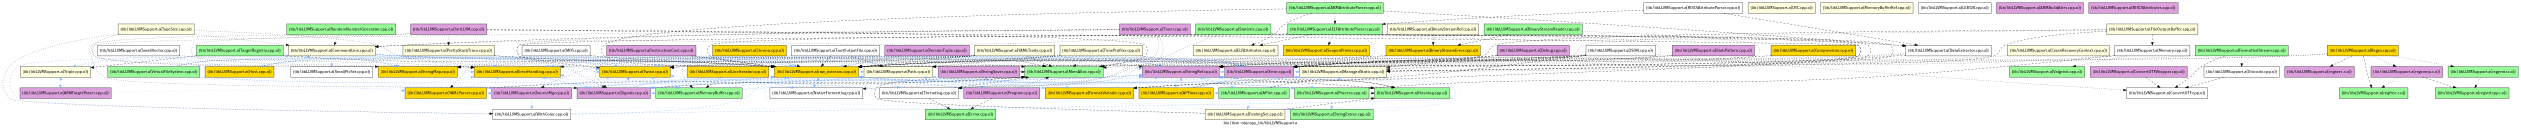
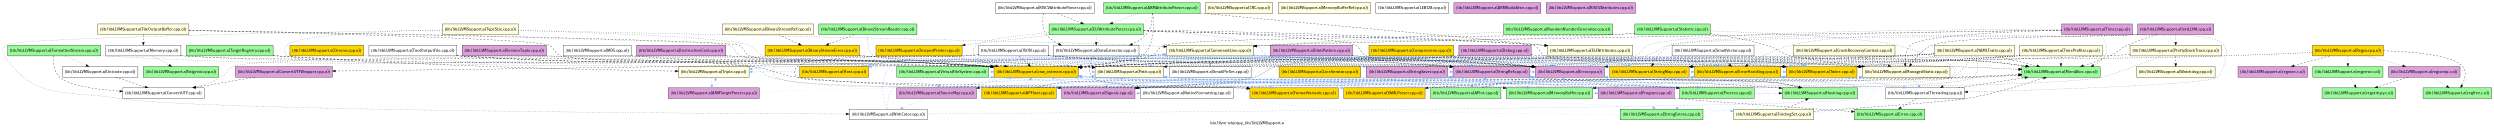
  digraph {
    fontname="Fira Sans"
    label="bin/llvm-objcopy_lib/libLLVMSupport.a"
    rankdir=TB
    node [fillcolor=palegreen fontname="Fira Sans" group=0 shape=box style=filled]
    edge [fontname="Fira Sans" style=dotted]
    n1 [fillcolor=lightyellow group=1 label="{lib/libLLVMSupport.a(CommandLine.cpp.o)}"]
    n2 [fillcolor=plum label="{lib/libLLVMSupport.a(ConvertUTFWrapper.cpp.o)}"]
    n3 [fillcolor=plum group=1 label="{lib/libLLVMSupport.a(Error.cpp.o)}"]
    n4 [fillcolor=gold group=1 label="{lib/libLLVMSupport.a(ErrorHandling.cpp.o)}"]
    n5 [fillcolor=lightyellow group=1 label="{lib/libLLVMSupport.a(ManagedStatic.cpp.o)}"]
    n6 [label="{lib/libLLVMSupport.a(MemAlloc.cpp.o)}"]
    n7 [fillcolor=white group=1 label="{lib/libLLVMSupport.a(SmallPtrSet.cpp.o)}"]
    n8 [fillcolor=gold group=1 label="{lib/libLLVMSupport.a(StringMap.cpp.o)}"]
    n9 [fillcolor=plum group=1 label="{lib/libLLVMSupport.a(StringSaver.cpp.o)}"]
    n10 [fillcolor=plum group=1 label="{lib/libLLVMSupport.a(StringRef.cpp.o)}"]
    n11 [fillcolor=lightyellow group=1 label="{lib/libLLVMSupport.a(Triple.cpp.o)}"]
    n12 [fillcolor=gold group=1 label="{lib/libLLVMSupport.a(Twine.cpp.o)}"]
    n13 [group=1 label="{lib/libLLVMSupport.a(VirtualFileSystem.cpp.o)}"]
    n14 [fillcolor=gold group=1 label="{lib/libLLVMSupport.a(raw_ostream.cpp.o)}"]
    n15 [fillcolor=gold group=1 label="{lib/libLLVMSupport.a(Host.cpp.o)}"]
    n16 [fillcolor=lightyellow group=1 label="{lib/libLLVMSupport.a(Path.cpp.o)}"]
    n17 [fillcolor=white label="{lib/libLLVMSupport.a(ConvertUTF.cpp.o)}"]
    n18 [fillcolor=plum group=1 label="{lib/libLLVMSupport.a(Signals.cpp.o)}"]
    n19 [fillcolor=white group=1 label="{lib/libLLVMSupport.a(Threading.cpp.o)}"]
    n20 [fillcolor=gold group=1 label="{lib/libLLVMSupport.a(APFloat.cpp.o)}"]
    n21 [group=1 label="{lib/libLLVMSupport.a(APInt.cpp.o)}"]
    n22 [label="{lib/libLLVMSupport.a(Hashing.cpp.o)}"]
    n23 [fillcolor=plum group=1 label="{lib/libLLVMSupport.a(ARMTargetParser.cpp.o)}"]
    n24 [group=1 label="{lib/libLLVMSupport.a(MemoryBuffer.cpp.o)}"]
    n25 [fillcolor=plum group=1 label="{lib/libLLVMSupport.a(SourceMgr.cpp.o)}"]
    n26 [fillcolor=gold group=1 label="{lib/libLLVMSupport.a(YAMLParser.cpp.o)}"]
    n27 [fillcolor=gold group=1 label="{lib/libLLVMSupport.a(FormatVariadic.cpp.o)}"]
    n28 [fillcolor=white group=1 label="{lib/libLLVMSupport.a(NativeFormatting.cpp.o)}"]
    n29 [group=1 label="{lib/libLLVMSupport.a(Process.cpp.o)}"]
    n30 [fillcolor=plum group=1 label="{lib/libLLVMSupport.a(Program.cpp.o)}"]
    n31 [label="{lib/libLLVMSupport.a(Errno.cpp.o)}"]
    n32 [fillcolor=lightyellow group=1 label="{lib/libLLVMSupport.a(FoldingSet.cpp.o)}"]
    n33 [fillcolor=white group=1 label="{lib/libLLVMSupport.a(WithColor.cpp.o)}"]
    n34 [group=1 label="{lib/libLLVMSupport.a(StringExtras.cpp.o)}"]
    n35 [fillcolor=gold label="{lib/libLLVMSupport.a(Compression.cpp.o)}"]
    n36 [fillcolor=lightyellow label="{lib/libLLVMSupport.a(CRC.cpp.o)}"]
    n37 [fillcolor=plum label="{lib/libLLVMSupport.a(GlobPattern.cpp.o)}"]
    n38 [fillcolor=gold label="{lib/libLLVMSupport.a(Regex.cpp.o)}"]
    n39 [fillcolor=plum label="{lib/libLLVMSupport.a(regcomp.c.o)}"]
    n40 [label="{lib/libLLVMSupport.a(regerror.c.o)}"]
    n41 [fillcolor=plum label="{lib/libLLVMSupport.a(regexec.c.o)}"]
    n42 [label="{lib/libLLVMSupport.a(regfree.c.o)}"]
    n43 [label="{lib/libLLVMSupport.a(regstrlcpy.c.o)}"]
    n44 [fillcolor=lightyellow label="{lib/libLLVMSupport.a(FileOutputBuffer.cpp.o)}"]
    n45 [fillcolor=white label="{lib/libLLVMSupport.a(Memory.cpp.o)}"]
    n46 [label="{lib/libLLVMSupport.a(Valgrind.cpp.o)}"]
    n47 [fillcolor=plum label="{lib/libLLVMSupport.a(InitLLVM.cpp.o)}"]
    n48 [fillcolor=lightyellow label="{lib/libLLVMSupport.a(PrettyStackTrace.cpp.o)}"]
+   n49 [fillcolor=lightyellow label="{lib/libLLVMSupport.a(Watchdog.cpp.o)}"]
    n50 [fillcolor=lightyellow label="{lib/libLLVMSupport.a(MemoryBufferRef.cpp.o)}"]
    n51 [fillcolor=white label="{lib/libLLVMSupport.a(LEB128.cpp.o)}"]
    n52 [fillcolor=white label="{lib/libLLVMSupport.a(DataExtractor.cpp.o)}"]
    n53 [fillcolor=lightyellow label="{lib/libLLVMSupport.a(TypeSize.cpp.o)}"]
    n54 [label="{lib/libLLVMSupport.a(TargetRegistry.cpp.o)}"]
    n55 [fillcolor=plum label="{lib/libLLVMSupport.a(ARMBuildAttrs.cpp.o)}"]
    n56 [label="{lib/libLLVMSupport.a(ELFAttributeParser.cpp.o)}"]
    n57 [fillcolor=lightyellow label="{lib/libLLVMSupport.a(ELFAttributes.cpp.o)}"]
    n58 [fillcolor=gold label="{lib/libLLVMSupport.a(ScopedPrinter.cpp.o)}"]
    n59 [fillcolor=plum label="{lib/libLLVMSupport.a(RISCVAttributes.cpp.o)}"]
    n60 [fillcolor=gold label="{lib/libLLVMSupport.a(BinaryStreamError.cpp.o)}"]
    n61 [label="{lib/libLLVMSupport.a(ARMAttributeParser.cpp.o)}"]
    n62 [label="{lib/libLLVMSupport.a(BinaryStreamReader.cpp.o)}"]
    n63 [fillcolor=lightyellow label="{lib/libLLVMSupport.a(BinaryStreamRef.cpp.o)}"]
    n64 [fillcolor=plum label="{lib/libLLVMSupport.a(Debug.cpp.o)}"]
    n65 [fillcolor=white label="{lib/libLLVMSupport.a(RISCVAttributeParser.cpp.o)}"]
    n66 [fillcolor=white label="{lib/libLLVMSupport.a(SmallVector.cpp.o)}"]
    n67 [fillcolor=white label="{lib/libLLVMSupport.a(Unicode.cpp.o)}"]
    n68 [fillcolor=white label="{lib/libLLVMSupport.a(MD5.cpp.o)}"]
    n69 [fillcolor=lightyellow label="{lib/libLLVMSupport.a(CrashRecoveryContext.cpp.o)}"]
    n70 [label="{lib/libLLVMSupport.a(FormattedStream.cpp.o)}"]
    n71 [fillcolor=plum label="{lib/libLLVMSupport.a(InstructionCost.cpp.o)}"]
    n72 [fillcolor=white label="{lib/libLLVMSupport.a(ToolOutputFile.cpp.o)}"]
    n73 [label="{lib/libLLVMSupport.a(RandomNumberGenerator.cpp.o)}"]
    n74 [label="{lib/libLLVMSupport.a(Statistic.cpp.o)}"]
    n75 [fillcolor=plum label="{lib/libLLVMSupport.a(Timer.cpp.o)}"]
    n76 [fillcolor=lightyellow label="{lib/libLLVMSupport.a(TimeProfiler.cpp.o)}"]
    n77 [fillcolor=white label="{lib/libLLVMSupport.a(JSON.cpp.o)}"]
    n78 [fillcolor=gold label="{lib/libLLVMSupport.a(Chrono.cpp.o)}"]
    n79 [fillcolor=lightyellow label="{lib/libLLVMSupport.a(YAMLTraits.cpp.o)}"]
    n80 [fillcolor=gold label="{lib/libLLVMSupport.a(LineIterator.cpp.o)}"]
    n81 [fillcolor=plum label="{lib/libLLVMSupport.a(VersionTuple.cpp.o)}"]
    subgraph sub_1 {
      rank=same
      n1
    }
    subgraph sub_2 {
      rank=same
      n2
      n3
      n4
      n5
      n6
      n7
      n8
      n9
      n10
      n11
      n12
      n13
      n14
      n15
      n16
    }
    subgraph sub_3 {
      rank=same
      n17
      n18
      n19
      n20
      n21
      n22
      n23
      n24
      n25
      n26
      n27
      n28
      n29
      n30
    }
    subgraph sub_4 {
      rank=same
      n1
    }
    subgraph sub_5 {
      rank=same
      n2
      n3
      n4
      n5
      n6
      n7
      n8
      n9
      n10
      n11
      n12
      n13
      n14
      n15
      n16
    }
    subgraph sub_6 {
      rank=same
      n17
      n18
      n19
      n20
      n21
      n22
      n23
      n24
      n25
      n26
      n27
      n28
      n29
      n30
    }
+   n1 -> n2 [style=dashed]
    n1 -> n3 [color="0.600000 0.5 1" style=dashed]
    n1 -> n4 [color="0.600000 0.5 1" style=dashed]
    n1 -> n5 [color="0.600000 0.5 1" style=dashed]
    n1 -> n6
    n1 -> n7 [color="0.600000 0.5 1"]
    n1 -> n8 [color="0.600000 0.5 1" style=dashed]
    n1 -> n9 [color="0.600000 0.5 1" style=dashed]
    n1 -> n10 [color="0.600000 0.5 1"]
    n1 -> n11 [color="0.600000 0.5 1"]
    n1 -> n12 [color="0.600000 0.5 1"]
    n1 -> n13 [color="0.600000 0.5 1"]
    n1 -> n14 [color="0.600000 0.5 1"]
    n1 -> n15 [color="0.600000 0.5 1"]
    n1 -> n16 [color="0.600000 0.5 1"]
    n2 -> n17 [style=dashed]
    n3 -> n4 [color="0.600000 0.5 1" style=dashed]
    n3 -> n5 [color="0.600000 0.5 1" style=dashed]
    n3 -> n12 [color="0.600000 0.5 1" style=dashed]
    n3 -> n14 [color="0.600000 0.5 1" style=dashed]
    n4 -> n12 [color="0.600000 0.5 1"]
    n4 -> n14 [color="0.600000 0.5 1" style=dashed]
    n4 -> n18 [color="0.600000 0.5 1" style=dashed]
    n5 -> n19 [color="0.600000 0.5 1" style=dashed]
    n7 -> n4 [color="0.600000 0.5 1"]
    n8 -> n4 [color="0.600000 0.5 1"]
    n9 -> n6 [style=dashed]
    n9 -> n10 [color="0.600000 0.5 1"]
    n10 -> n3 [color="0.600000 0.5 1" style=dashed]
    n10 -> n20 [color="0.600000 0.5 1" style=dashed]
    n10 -> n21 [color="0.600000 0.5 1" style=dashed]
    n10 -> n22 [style=dashed]
    n11 -> n10 [color="0.600000 0.5 1"]
    n11 -> n12 [color="0.600000 0.5 1"]
    n11 -> n23 [color="0.600000 0.5 1" style=dashed]
    n12 -> n14 [color="0.600000 0.5 1" style=dashed]
    n13 -> n3 [color="0.600000 0.5 1"]
    n13 -> n6
    n13 -> n8 [color="0.600000 0.5 1"]
    n13 -> n10 [color="0.600000 0.5 1"]
    n13 -> n12 [color="0.600000 0.5 1" style=dashed]
    n13 -> n14 [color="0.600000 0.5 1"]
    n13 -> n16 [color="0.600000 0.5 1"]
    n13 -> n24 [color="0.600000 0.5 1" style=dashed]
    n13 -> n25 [color="0.600000 0.5 1"]
    n13 -> n26 [color="0.600000 0.5 1"]
    n14 -> n3 [color="0.600000 0.5 1"]
    n14 -> n4 [color="0.600000 0.5 1"]
    n14 -> n12 [color="0.600000 0.5 1" style=dashed]
    n14 -> n16 [color="0.600000 0.5 1"]
    n14 -> n27 [color="0.600000 0.5 1" style=dashed]
    n14 -> n28 [color="0.600000 0.5 1" style=dashed]
    n14 -> n29 [color="0.600000 0.5 1" style=dashed]
    n14 -> n30 [color="0.600000 0.5 1"]
    n15 -> n6
    n15 -> n8 [color="0.600000 0.5 1" style=dashed]
    n15 -> n10 [color="0.600000 0.5 1"]
    n15 -> n11 [color="0.600000 0.5 1" style=dashed]
    n15 -> n14 [color="0.600000 0.5 1" style=dashed]
    n16 -> n3 [color="0.600000 0.5 1" style=dashed]
    n16 -> n10 [color="0.600000 0.5 1"]
    n16 -> n18 [color="0.600000 0.5 1" style=dashed]
    n16 -> n29 [color="0.600000 0.5 1" style=dashed]
    n18 -> n1 [color="0.600000 0.5 1"]
    n18 -> n4 [color="0.600000 0.5 1" style=dashed]
    n18 -> n5 [color="0.600000 0.5 1"]
    n18 -> n6 [style=dashed]
    n18 -> n10 [color="0.600000 0.5 1"]
    n18 -> n12 [color="0.600000 0.5 1"]
    n18 -> n14 [color="0.600000 0.5 1" style=dashed]
    n18 -> n16 [color="0.600000 0.5 1"]
    n18 -> n19 [color="0.600000 0.5 1"]
    n18 -> n24 [color="0.600000 0.5 1" style=dashed]
    n18 -> n27 [color="0.600000 0.5 1"]
    n18 -> n28 [color="0.600000 0.5 1" style=dashed]
    n18 -> n30 [color="0.600000 0.5 1"]
    n19 -> n4 [color="0.600000 0.5 1"]
    n19 -> n6 [style=dashed]
    n19 -> n10 [color="0.600000 0.5 1"]
    n19 -> n12 [color="0.600000 0.5 1" style=dashed]
    n19 -> n31 [style=dashed]
    n20 -> n3 [color="0.600000 0.5 1" style=dashed]
    n20 -> n10 [color="0.600000 0.5 1"]
    n20 -> n14 [color="0.600000 0.5 1"]
    n20 -> n21 [color="0.600000 0.5 1"]
    n20 -> n22 [style=dashed]
    n21 -> n10 [color="0.600000 0.5 1" style=dashed]
    n21 -> n14 [color="0.600000 0.5 1" style=dashed]
    n21 -> n22 [style=dashed]
    n21 -> n32 [color="0.600000 0.5 1"]
    n23 -> n10 [color="0.600000 0.5 1"]
    n23 -> n11 [color="0.600000 0.5 1"]
    n24 -> n3 [color="0.600000 0.5 1" style=dashed]
    n24 -> n12 [color="0.600000 0.5 1" style=dashed]
    n24 -> n16 [color="0.600000 0.5 1"]
    n24 -> n29 [color="0.600000 0.5 1"]
    n24 -> n30 [color="0.600000 0.5 1" style=dashed]
    n25 -> n10 [color="0.600000 0.5 1" style=dashed]
    n25 -> n12 [color="0.600000 0.5 1"]
    n25 -> n14 [color="0.600000 0.5 1" style=dashed]
    n25 -> n16 [color="0.600000 0.5 1"]
    n25 -> n24 [color="0.600000 0.5 1"]
    n25 -> n33 [color="0.600000 0.5 1" style=dashed]
    n26 -> n4 [color="0.600000 0.5 1"]
    n26 -> n6 [style=dashed]
    n26 -> n10 [color="0.600000 0.5 1" style=dashed]
    n26 -> n14 [color="0.600000 0.5 1"]
    n26 -> n24 [color="0.600000 0.5 1"]
    n26 -> n25 [color="0.600000 0.5 1" style=dashed]
    n27 -> n10 [color="0.600000 0.5 1"]
    n28 -> n14 [color="0.600000 0.5 1" style=dashed]
    n29 -> n3 [color="0.600000 0.5 1" style=dashed]
    n29 -> n5 [color="0.600000 0.5 1"]
    n29 -> n10 [color="0.600000 0.5 1"]
    n29 -> n16 [color="0.600000 0.5 1" style=dashed]
    n29 -> n22
    n29 -> n34 [color="0.600000 0.5 1"]
    n30 -> n6
    n30 -> n9 [color="0.600000 0.5 1"]
    n30 -> n10 [color="0.600000 0.5 1"]
    n30 -> n14 [color="0.600000 0.5 1" style=dashed]
    n30 -> n16 [color="0.600000 0.5 1"]
    n30 -> n31 [style=dashed]
    n30 -> n34 [color="0.600000 0.5 1"]
    n32 -> n4 [color="0.600000 0.5 1"]
    n32 -> n6 [style=dashed]
    n32 -> n10 [color="0.600000 0.5 1"]
    n32 -> n22 [style=dashed]
    n33 -> n1 [color="0.600000 0.5 1" style=dashed]
    n33 -> n3 [color="0.600000 0.5 1" style=dashed]
    n33 -> n14 [color="0.600000 0.5 1" style=dashed]
    n34 -> n10 [color="0.600000 0.5 1"]
    n34 -> n14 [color="0.600000 0.5 1"]
    n35 -> n3 [style=dashed]
    n37 -> n3 [style=dashed]
    n37 -> n10
    n38 -> n10
    n38 -> n12
    n38 -> n39
    n38 -> n40
    n38 -> n41 [style=dashed]
    n38 -> n42 [style=dashed]
    n39 -> n42
    n39 -> n43 [style=dashed]
    n40 -> n43
    n44 -> n3 [style=dashed]
    n44 -> n14 [style=dashed]
    n44 -> n16
    n44 -> n45 [style=dashed]
    n45 -> n3
    n45 -> n29 [style=dashed]
    n45 -> n46
    n47 -> n4
    n47 -> n5 [style=dashed]
    n47 -> n6 [style=dashed]
    n47 -> n18
    n47 -> n48
    n48 -> n14 [style=dashed]
    n48 -> n18
+   n48 -> n49 [style=dashed]
    n52 -> n3
    n52 -> n10
    n52 -> n27 [style=dashed]
    n53 -> n1
    n53 -> n4
    n53 -> n14
    n53 -> n33
    n54 -> n11 [style=dashed]
    n54 -> n14 [style=dashed]
    n56 -> n3 [style=dashed]
    n56 -> n10
    n56 -> n12 [style=dashed]
    n56 -> n14
    n56 -> n52
    n56 -> n57 [style=dashed]
    n56 -> n58
    n58 -> n14
    n60 -> n3
    n60 -> n14 [style=dashed]
    n61 -> n14 [style=dashed]
    n61 -> n52 [style=dashed]
    n61 -> n56
    n61 -> n57 [style=dashed]
    n62 -> n3
    n62 -> n60 [style=dashed]
    n63 -> n60 [style=dashed]
    n64 -> n5 [style=dashed]
    n64 -> n14 [style=dashed]
    n65 -> n52 [style=dashed]
    n65 -> n56 [style=dashed]
    n66 -> n4
    n67 -> n17 [style=dashed]
    n68 -> n14 [style=dashed]
    n69 -> n5
    n70 -> n14
    n70 -> n17 [style=dashed]
    n70 -> n67
    n71 -> n14 [style=dashed]
    n72 -> n14 [style=dashed]
    n72 -> n16 [style=dashed]
    n72 -> n18
    n73 -> n1
    n73 -> n12 [color="0.600000 0.5 1"]
    n74 -> n1
    n74 -> n5 [style=dashed]
    n74 -> n14 [style=dashed]
    n74 -> n19
    n75 -> n1 [style=dashed]
    n75 -> n5 [style=dashed]
    n75 -> n6
    n75 -> n8
    n75 -> n14
    n75 -> n19
    n76 -> n3
    n76 -> n6
    n76 -> n8
    n76 -> n12
    n76 -> n14
    n76 -> n16
    n77 -> n3 [style=dashed]
    n77 -> n6
    n77 -> n10
    n77 -> n12
    n77 -> n14 [style=dashed]
    n77 -> n17
    n77 -> n27 [style=dashed]
    n77 -> n28
    n78 -> n14
    n79 -> n4
    n79 -> n6 [style=dashed]
    n79 -> n8
    n79 -> n10
    n79 -> n12
    n79 -> n14 [style=dashed]
    n79 -> n24
    n79 -> n25
    n79 -> n26
    n80 -> n24
    n81 -> n14
  }
